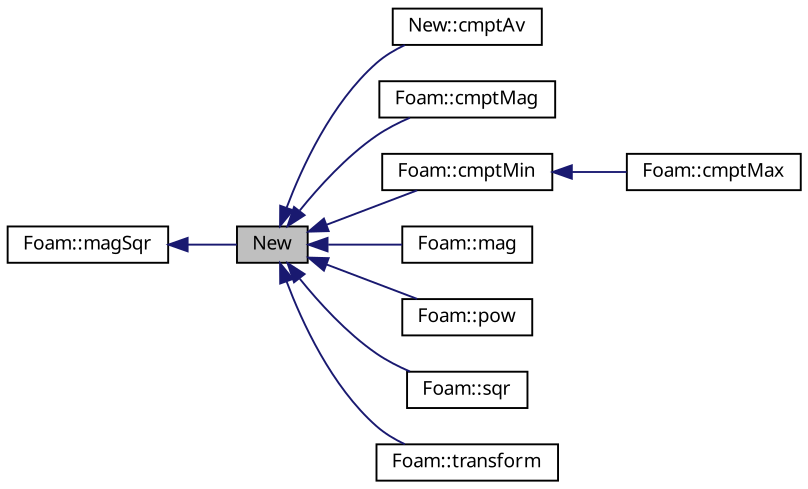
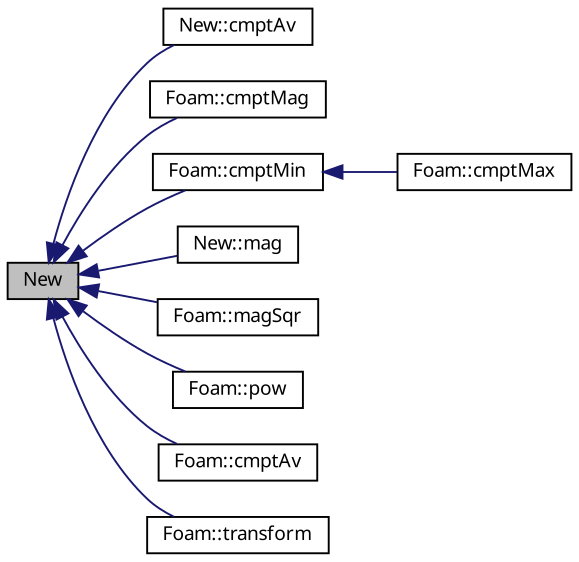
  digraph {
    fontname="Noto Sans"
    rankdir=LR
    node [color=black fontname="Noto Sans" fontsize=10 shape=record]
    edge [color=midnightblue dir=back fontname="Noto Sans" fontsize=10 labelfontname=Helvetica labelfontsize=10 style=solid]
    n1 [fillcolor=grey75 fontcolor=black height=0.2 label=New style=filled width=0.4]
    n2 [height=0.2 label="New::cmptAv" width=0.4]
    n3 [height=0.2 label="Foam::cmptMag" width=0.4]
    n4 [height=0.2 label="Foam::cmptMin" width=0.4]
-   n5 [height=0.2 label="Foam::mag" width=0.4]
+   n5 [height=0.2 label="New::mag" width=0.4]
    n6 [height=0.2 label="Foam::magSqr" width=0.4]
    n7 [height=0.2 label="Foam::pow" width=0.4]
-   n8 [height=0.2 label="Foam::sqr" width=0.4]
+   n8 [height=0.2 label="Foam::cmptAv" width=0.4]
    n9 [height=0.2 label="Foam::transform" width=0.4]
    n10 [height=0.2 label="Foam::cmptMax" width=0.4]
    n1 -> n2
    n1 -> n3
    n1 -> n4
    n1 -> n5
-   n6 -> n1
+   n1 -> n6
    n1 -> n7
    n1 -> n8
    n1 -> n9
    n4 -> n10
  }
